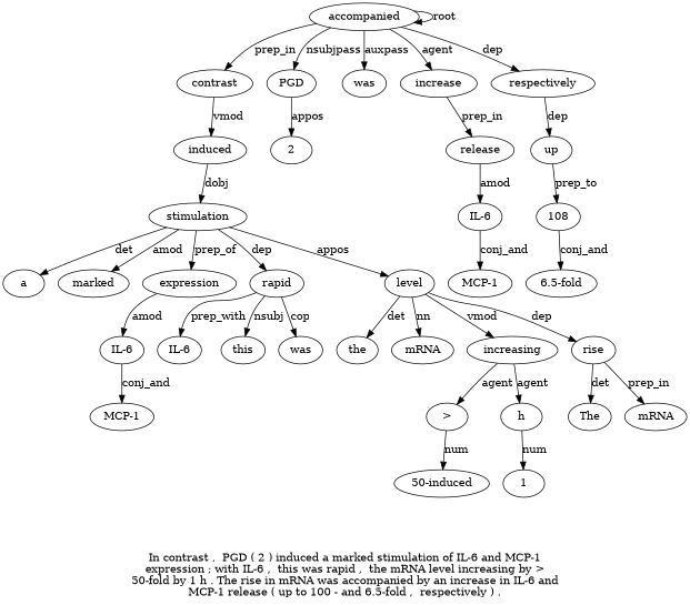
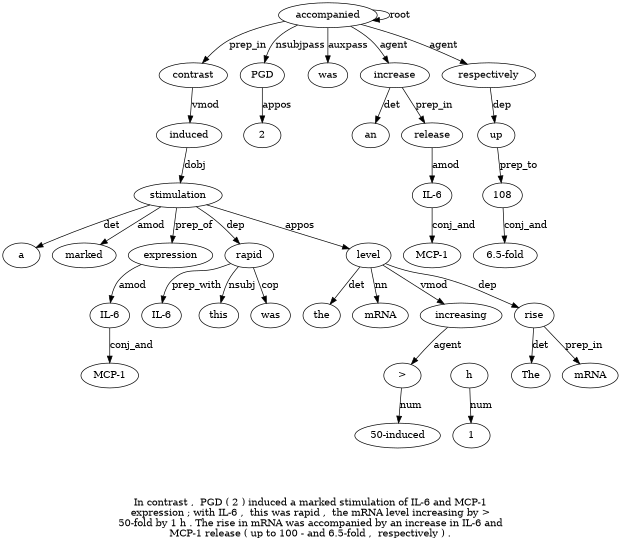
  digraph {
    label="In contrast ,  PGD ( 2 ) induced a marked stimulation of IL-6 and MCP-1\nexpression ; with IL-6 ,  this was rapid ,  the mRNA level increasing by >\n50-fold by 1 h . The rise in mRNA was accompanied by an increase in IL-6 and\nMCP-1 release ( up to 100 - and 6.5-fold ,  respectively ) ."
    node [fillcolor=white style=filled]
    n1 [label=accompanied]
    n2 [label=contrast]
    n3 [label=PGD]
    n4 [label=was]
    n5 [label=increase]
    n6 [label=respectively]
    n7 [label=induced]
    n8 [label=2]
+   n9 [label=an]
    n10 [label=release]
    n11 [label=up]
    n12 [label=stimulation]
    n13 [label=a]
    n14 [label=marked]
    n15 [label=expression]
    n16 [label=rapid]
    n17 [label=level]
    n18 [label="IL-6"]
    n19 [label="IL-6"]
    n20 [label=this]
    n21 [label=was]
    n22 [label=the]
    n23 [label=mRNA]
    n24 [label=increasing]
    n25 [label=rise]
    n26 [label="MCP-1"]
    n27 [label=">"]
    n28 [label=h]
    n29 [label=The]
    n30 [label=mRNA]
    n31 [label="50-induced"]
    n32 [label=1]
    n33 [label="IL-6"]
    n34 [label="MCP-1"]
    n35 [label=108]
    n36 [label="6.5-fold"]
    n1 -> n1 [label=root]
    n1 -> n2 [label=prep_in]
    n1 -> n3 [label=nsubjpass]
    n1 -> n4 [label=auxpass]
    n1 -> n5 [label=agent]
-   n1 -> n6 [label=dep]
+   n1 -> n6 [label=agent]
    n2 -> n7 [label=vmod]
    n3 -> n8 [label=appos]
+   n5 -> n9 [label=det]
    n5 -> n10 [label=prep_in]
    n6 -> n11 [label=dep]
    n7 -> n12 [label=dobj]
    n10 -> n33 [label=amod]
    n11 -> n35 [label=prep_to]
    n12 -> n13 [label=det]
    n12 -> n14 [label=amod]
    n12 -> n15 [label=prep_of]
    n12 -> n16 [label=dep]
    n12 -> n17 [label=appos]
    n15 -> n18 [label=amod]
    n16 -> n19 [label=prep_with]
    n16 -> n20 [label=nsubj]
    n16 -> n21 [label=cop]
    n17 -> n22 [label=det]
    n17 -> n23 [label=nn]
    n17 -> n24 [label=vmod]
    n17 -> n25 [label=dep]
    n18 -> n26 [label=conj_and]
    n24 -> n27 [label=agent]
-   n24 -> n28 [label=agent]
    n25 -> n29 [label=det]
    n25 -> n30 [label=prep_in]
    n27 -> n31 [label=num]
    n28 -> n32 [label=num]
    n33 -> n34 [label=conj_and]
    n35 -> n36 [label=conj_and]
  }
